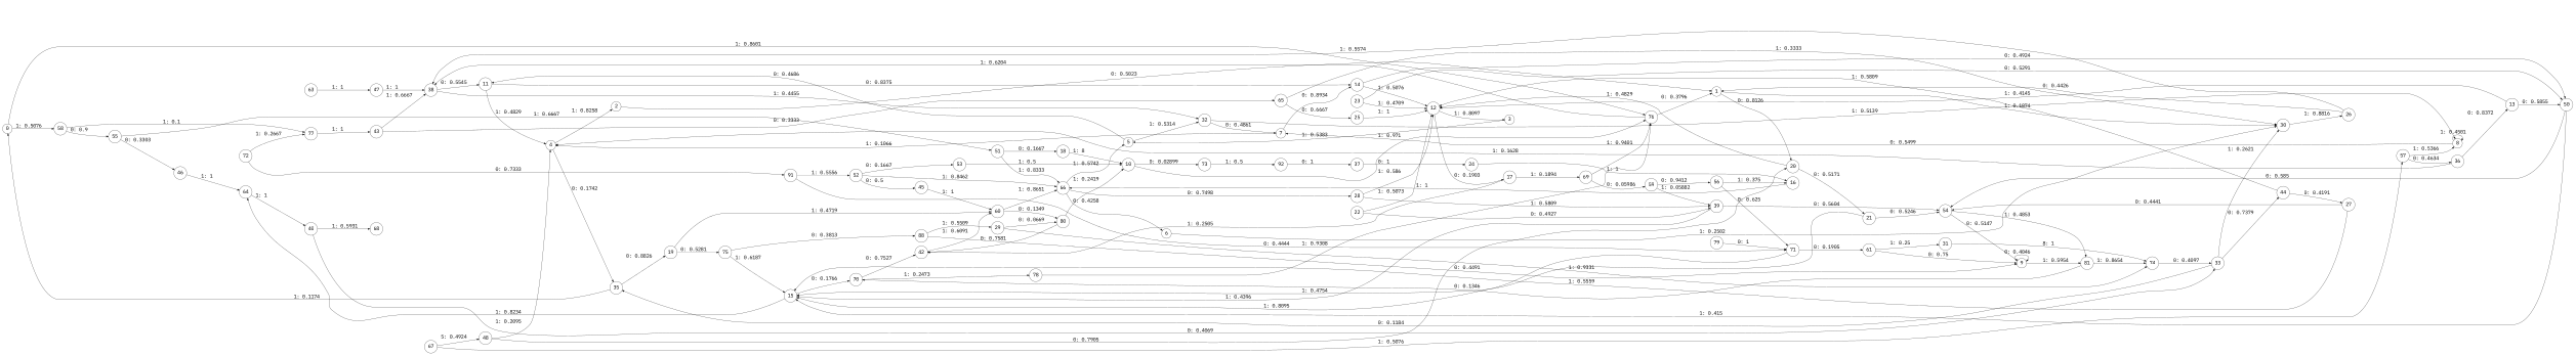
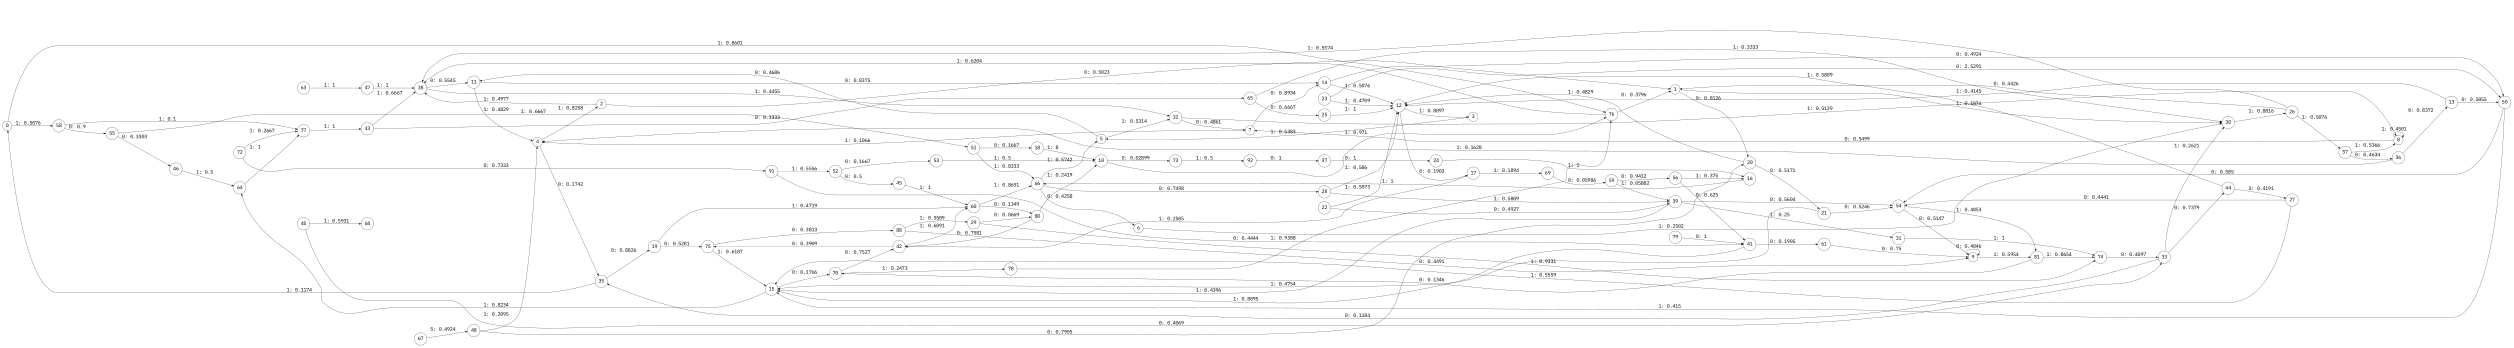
  digraph {
    fontname="IBM Plex Mono"
    rankdir=LR
    node [fontname="IBM Plex Mono" fontsize=24 shape=circle]
    edge [fontname="IBM Plex Mono" fontsize=24]
    0
    58
    76
    55
    77
    1
    38
    46
    51
    43
    20
    30
    11
    32
    12
    21
    26
    3
    17
    15
    54
    35
    19
    2
    4
    14
    7
    8
    5
    22
    39
    75
    60
    50
    6
    28
    9
    81
    70
    74
    42
    78
    33
    10
    73
    n46 [label=92]
    37
    79
-   41 [label=71]
+   41
    69
    59
    13
    64
    40
    68
    44
    16
    66
    n59 [label=88]
    80
    56
    18
    29
    23
    24
    25
    27
    67
    57
    48
    31
    36
    61
    65
    45
    47
    52
    53
    63
    72
    n81 [label=91]
    0 -> 58 [label="1: 0.5076   "]
    0 -> 76 [label="1: 0.8601   "]
    58 -> 55 [label="0: 0.9      "]
    58 -> 77 [label="1: 0.1      "]
    76 -> 1 [label="0: 0.3796   "]
    76 -> 38 [label="1: 0.6204   "]
    55 -> 46 [label="0: 0.3303   "]
    55 -> 51 [label="1: 0.6667   "]
    77 -> 43 [label="1: 1        "]
    1 -> 20 [label="0: 0.8126   "]
    1 -> 30 [label="1: 0.1874   "]
    38 -> 11 [label="0: 0.5545   "]
    38 -> 32 [label="1: 0.4455   "]
-   46 -> 64 [label="1: 1        "]
+   46 -> 64 [label="1: 0.5      "]
    51 -> 66 [label="1: 0.8333   "]
    51 -> 18 [label="0: 0.1667   "]
    43 -> 38 [label="1: 0.6667   "]
    43 -> 65 [label="0: 0.3333   "]
    20 -> 12 [label="1: 0.4829   "]
    20 -> 21 [label="0: 0.5171   "]
    30 -> 26 [label="1: 0.8816   "]
    11 -> 4 [label="1: 0.4829   "]
    11 -> 14 [label="0: 0.8375   "]
    32 -> 7 [label="0: 0.4861   "]
    32 -> 8 [label="1: 0.5139   "]
    12 -> 3 [label="1: 0.8097   "]
    12 -> 17 [label="0: 0.1903   "]
    21 -> 15 [label="1: 0.4754   "]
    21 -> 54 [label="0: 0.5246   "]
    26 -> 1 [label="0: 0.4426   "]
    26 -> 38 [label="1: 0.5574   "]
    3 -> 5 [label="1: 0.5383   "]
    17 -> 42 [label="1: 0.2505   "]
    17 -> 69 [label="1: 0.1894   "]
    15 -> 70 [label="0: 0.1766   "]
    15 -> 64 [label="1: 0.8234   "]
    54 -> 9 [label="0: 0.5147   "]
    54 -> 81 [label="1: 0.4853   "]
    35 -> 0 [label="1: 0.1174   "]
    35 -> 19 [label="0: 0.8826   "]
    19 -> 75 [label="0: 0.5281   "]
    19 -> 60 [label="1: 0.4719   "]
    2 -> 1 [label="0: 0.5023   "]
+   2 -> 38 [label="1: 0.4977   "]
    4 -> 35 [label="0: 0.1742   "]
    4 -> 2 [label="1: 0.8258   "]
    14 -> 12 [label="1: 0.5076   "]
    14 -> 50 [label="0: 0.4924   "]
    7 -> 4 [label="1: 0.1066   "]
    7 -> 14 [label="0: 0.8934   "]
    8 -> 7 [label="0: 0.5499   "]
    8 -> 8 [label="1: 0.4501   "]
    5 -> 11 [label="0: 0.4686   "]
    5 -> 32 [label="1: 0.5314   "]
    22 -> 12 [label="1: 0.5073   "]
    22 -> 39 [label="0: 0.4927   "]
    39 -> 15 [label="1: 0.4396   "]
    39 -> 54 [label="0: 0.5604   "]
    75 -> 15 [label="1: 0.6187   "]
    75 -> n59 [label="0: 0.3813   "]
    60 -> 66 [label="1: 0.8651   "]
    60 -> 80 [label="0: 0.1349   "]
    50 -> 15 [label="1: 0.415    "]
    50 -> 54 [label="0: 0.585    "]
    6 -> 30 [label="1: 0.2502   "]
    28 -> 12 [label="1: 0.586    "]
    28 -> 39 [label="1: 0.5809   "]
    9 -> 9 [label="0: 0.4046   "]
    9 -> 81 [label="1: 0.5954   "]
    81 -> 70 [label="0: 0.1346   "]
    81 -> 74 [label="1: 0.8654   "]
    70 -> 42 [label="0: 0.7527   "]
    70 -> 78 [label="1: 0.2473   "]
    74 -> 33 [label="0: 0.4097   "]
+   42 -> 75 [label="0: 0.3909   "]
    42 -> 60 [label="1: 0.6091   "]
    78 -> 76 [label="1: 0.9308   "]
    33 -> 30 [label="1: 0.2621   "]
    33 -> 35 [label="0: 0.1184   "]
    33 -> 44 [label="0: 0.7379   "]
    10 -> 76 [label="1: 0.971    "]
    10 -> 73 [label="0: 0.02899  "]
    73 -> n46 [label="1: 0.5      "]
    n46 -> 37 [label="0: 1        "]
    37 -> 24 [label="0: 1        "]
    79 -> 41 [label="0: 1        "]
    41 -> 15 [label="1: 0.8095   "]
    41 -> 61 [label="0: 0.1905   "]
-   69 -> 76 [label="1: 0.9401   "]
    69 -> 59 [label="0: 0.05986  "]
    59 -> 39 [label="1: 0.05882  "]
    59 -> 56 [label="0: 0.9412   "]
    13 -> 12 [label="1: 0.4145   "]
    13 -> 50 [label="0: 0.5855   "]
-   64 -> 40 [label="1: 1        "]
+   64 -> 77 [label="1: 1        "]
    40 -> 33 [label="0: 0.4069   "]
    40 -> 68 [label="1: 0.5931   "]
    44 -> 12 [label="1: 0.5809   "]
    44 -> 27 [label="0: 0.4191   "]
    16 -> 66 [label="1: 1        "]
    66 -> 5 [label="1: 0.5742   "]
    66 -> 6 [label="0: 0.4258   "]
    66 -> 28 [label="0: 0.7498   "]
    n59 -> 9 [label="0: 0.4491   "]
    n59 -> 29 [label="1: 0.5509   "]
    80 -> 42 [label="0: 0.7581   "]
    80 -> 10 [label="1: 0.2419   "]
    56 -> 41 [label="0: 0.625    "]
    56 -> 16 [label="1: 0.375    "]
    18 -> 10 [label="1: 8        "]
    29 -> 74 [label="1: 0.9331   "]
    29 -> 80 [label="0: 0.0669   "]
    23 -> 12 [label="1: 0.4709   "]
-   23 -> 50 [label="0: 0.5291   "]
+   23 -> 50 [label="0: 2.5291   "]
    24 -> 16 [label="1: 1        "]
    25 -> 12 [label="1: 1        "]
    27 -> 15 [label="1: 0.5559   "]
    27 -> 54 [label="0: 0.4441   "]
-   67 -> 57 [label="1: 0.5076   "]
+   26 -> 57 [label="1: 0.5076   "]
    67 -> 48 [label="5: 0.4924   "]
    57 -> 8 [label="1: 0.5366   "]
    57 -> 36 [label="0: 0.4634   "]
    48 -> 20 [label="0: 0.7905   "]
    48 -> 4 [label="1: 0.2095   "]
-   31 -> 74 [label="8: 1        "]
+   31 -> 74 [label="1: 1        "]
    36 -> 4 [label="1: 0.1628   "]
    36 -> 13 [label="0: 0.8372   "]
    61 -> 9 [label="0: 0.75     "]
-   61 -> 31 [label="1: 0.25     "]
+   39 -> 31 [label="1: 0.25     "]
    65 -> 30 [label="1: 0.3333   "]
    65 -> 25 [label="0: 0.6667   "]
    45 -> 60 [label="1: 1        "]
    47 -> 38 [label="1: 1        "]
-   52 -> 66 [label="1: 0.8462   "]
    52 -> 45 [label="0: 0.5      "]
    52 -> 53 [label="0: 0.1667   "]
    53 -> 10 [label="1: 0.5      "]
    63 -> 47 [label="1: 1        "]
    72 -> 77 [label="1: 0.2667   "]
    72 -> n81 [label="0: 0.7333   "]
    n81 -> 41 [label="0: 0.4444   "]
    n81 -> 52 [label="1: 0.5556   "]
  }
